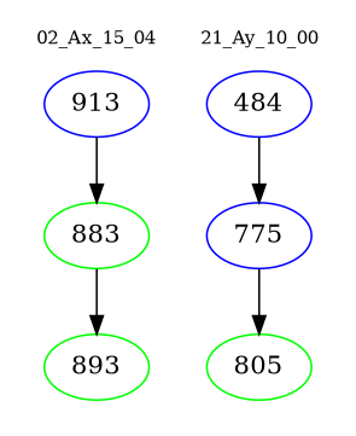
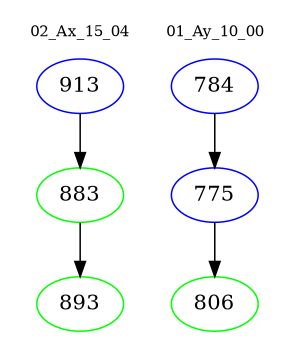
  digraph {
    node [color=blue]
    edge [color=black]
    n1 [label=913]
    n2 [color=green label=883]
    n3 [color=green label=893]
-   n4 [label=484]
+   n4 [label=784]
    n5 [label=775]
-   n6 [color=green label=805]
+   n6 [color=green label=806]
    subgraph cluster_1 {
      color=white
      fontsize=10
      label="02_Ax_15_04"
      n1
      n2
      n3
    }
    subgraph cluster_2 {
      color=white
      fontsize=10
-     label="21_Ay_10_00"
+     label="01_Ay_10_00"
      n4
      n5
      n6
    }
    n1 -> n2
    n2 -> n3
    n4 -> n5
    n5 -> n6
  }
